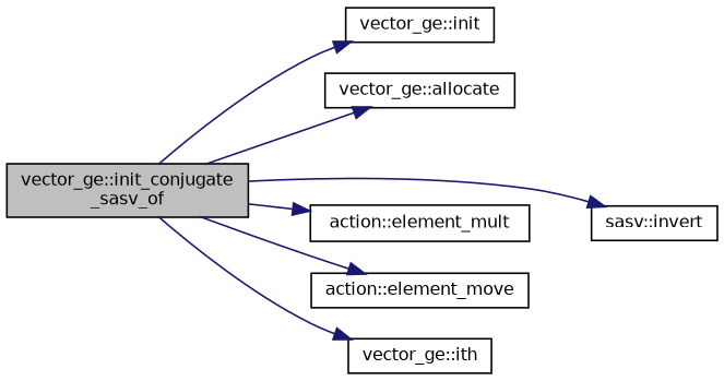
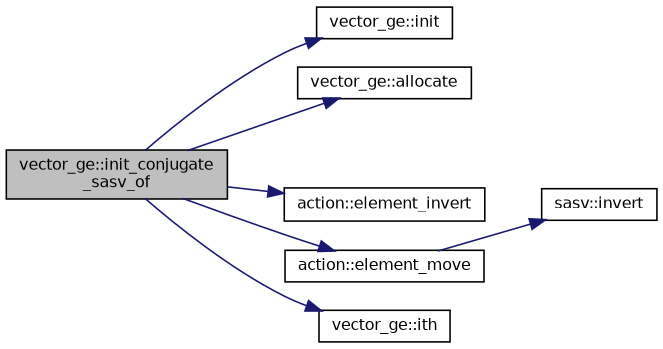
  digraph {
    rankdir=LR
    node [color=black fillcolor=white fontname=Helvetica fontsize=10 shape=record style=filled]
    edge [color=midnightblue fontname=Helvetica fontsize=10 labelfontname=Helvetica labelfontsize=10 style=solid]
    n1 [fillcolor=grey75 fontcolor=black height=0.2 label="vector_ge::init_conjugate\l_sasv_of" width=0.4]
    n2 [height=0.2 label="vector_ge::init" width=0.4]
    n3 [height=0.2 label="vector_ge::allocate" width=0.4]
    n4 [height=0.2 label="sasv::invert" width=0.4]
-   n5 [height=0.2 label="action::element_mult" width=0.4]
+   n5 [height=0.2 label="action::element_invert" width=0.4]
    n6 [height=0.2 label="action::element_move" width=0.4]
    n7 [height=0.2 label="vector_ge::ith" width=0.4]
    n1 -> n2
    n1 -> n3
-   n1 -> n4
+   n6 -> n4
    n1 -> n5
    n1 -> n6
    n1 -> n7
  }
